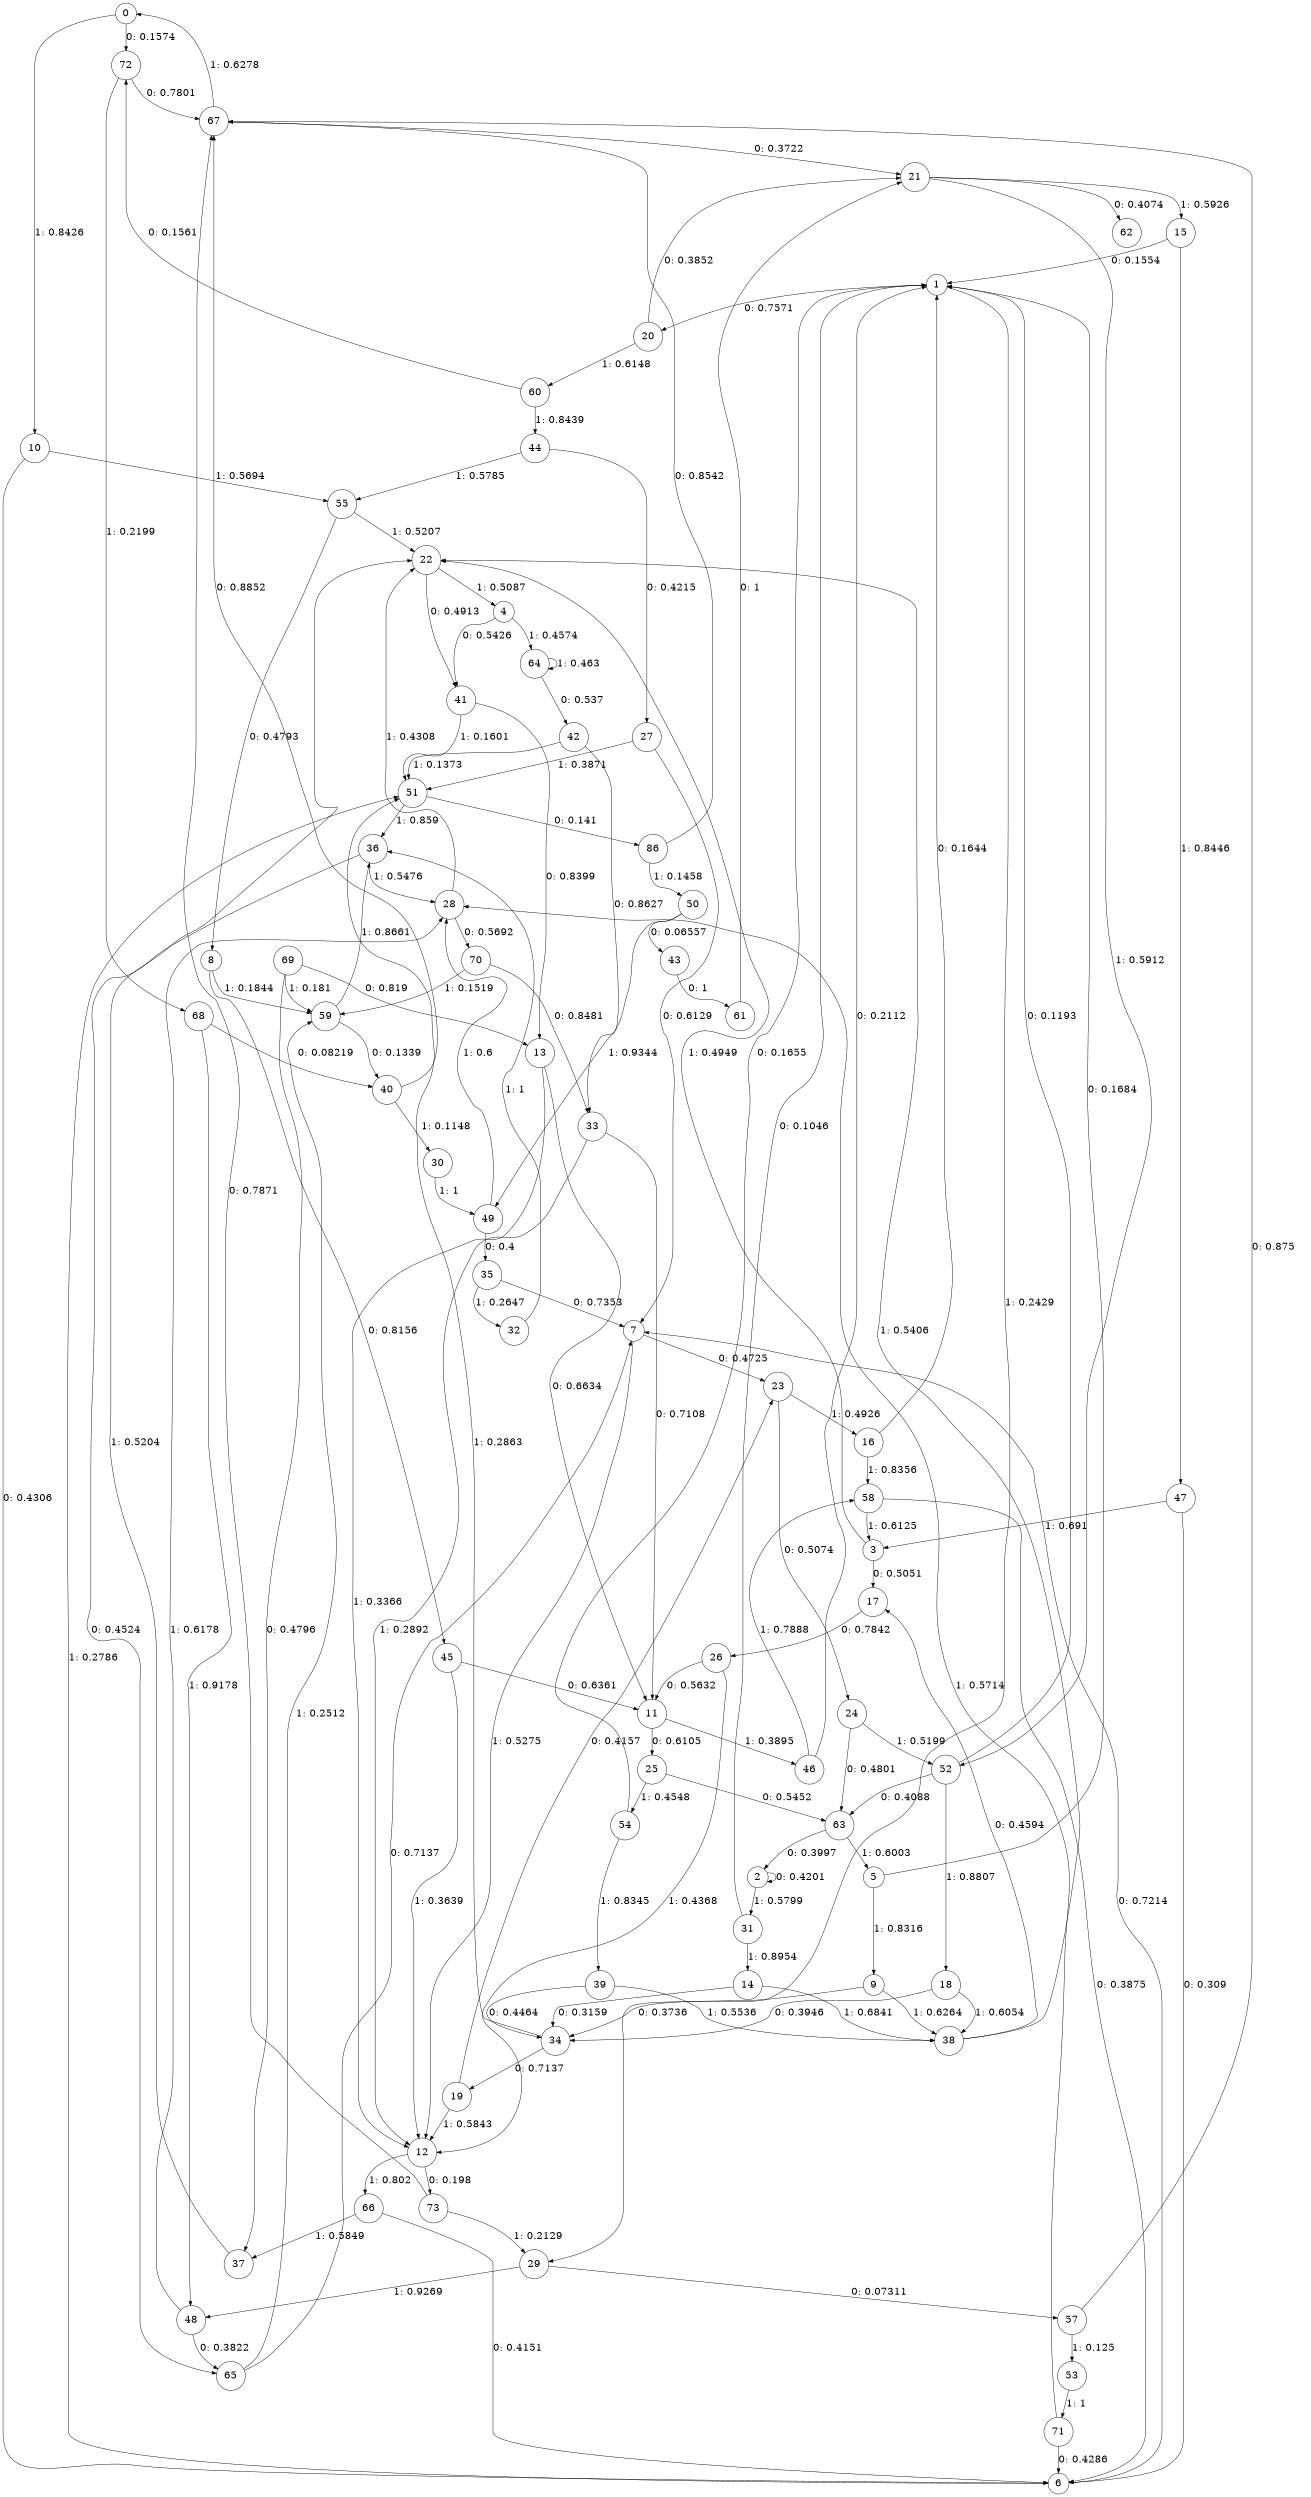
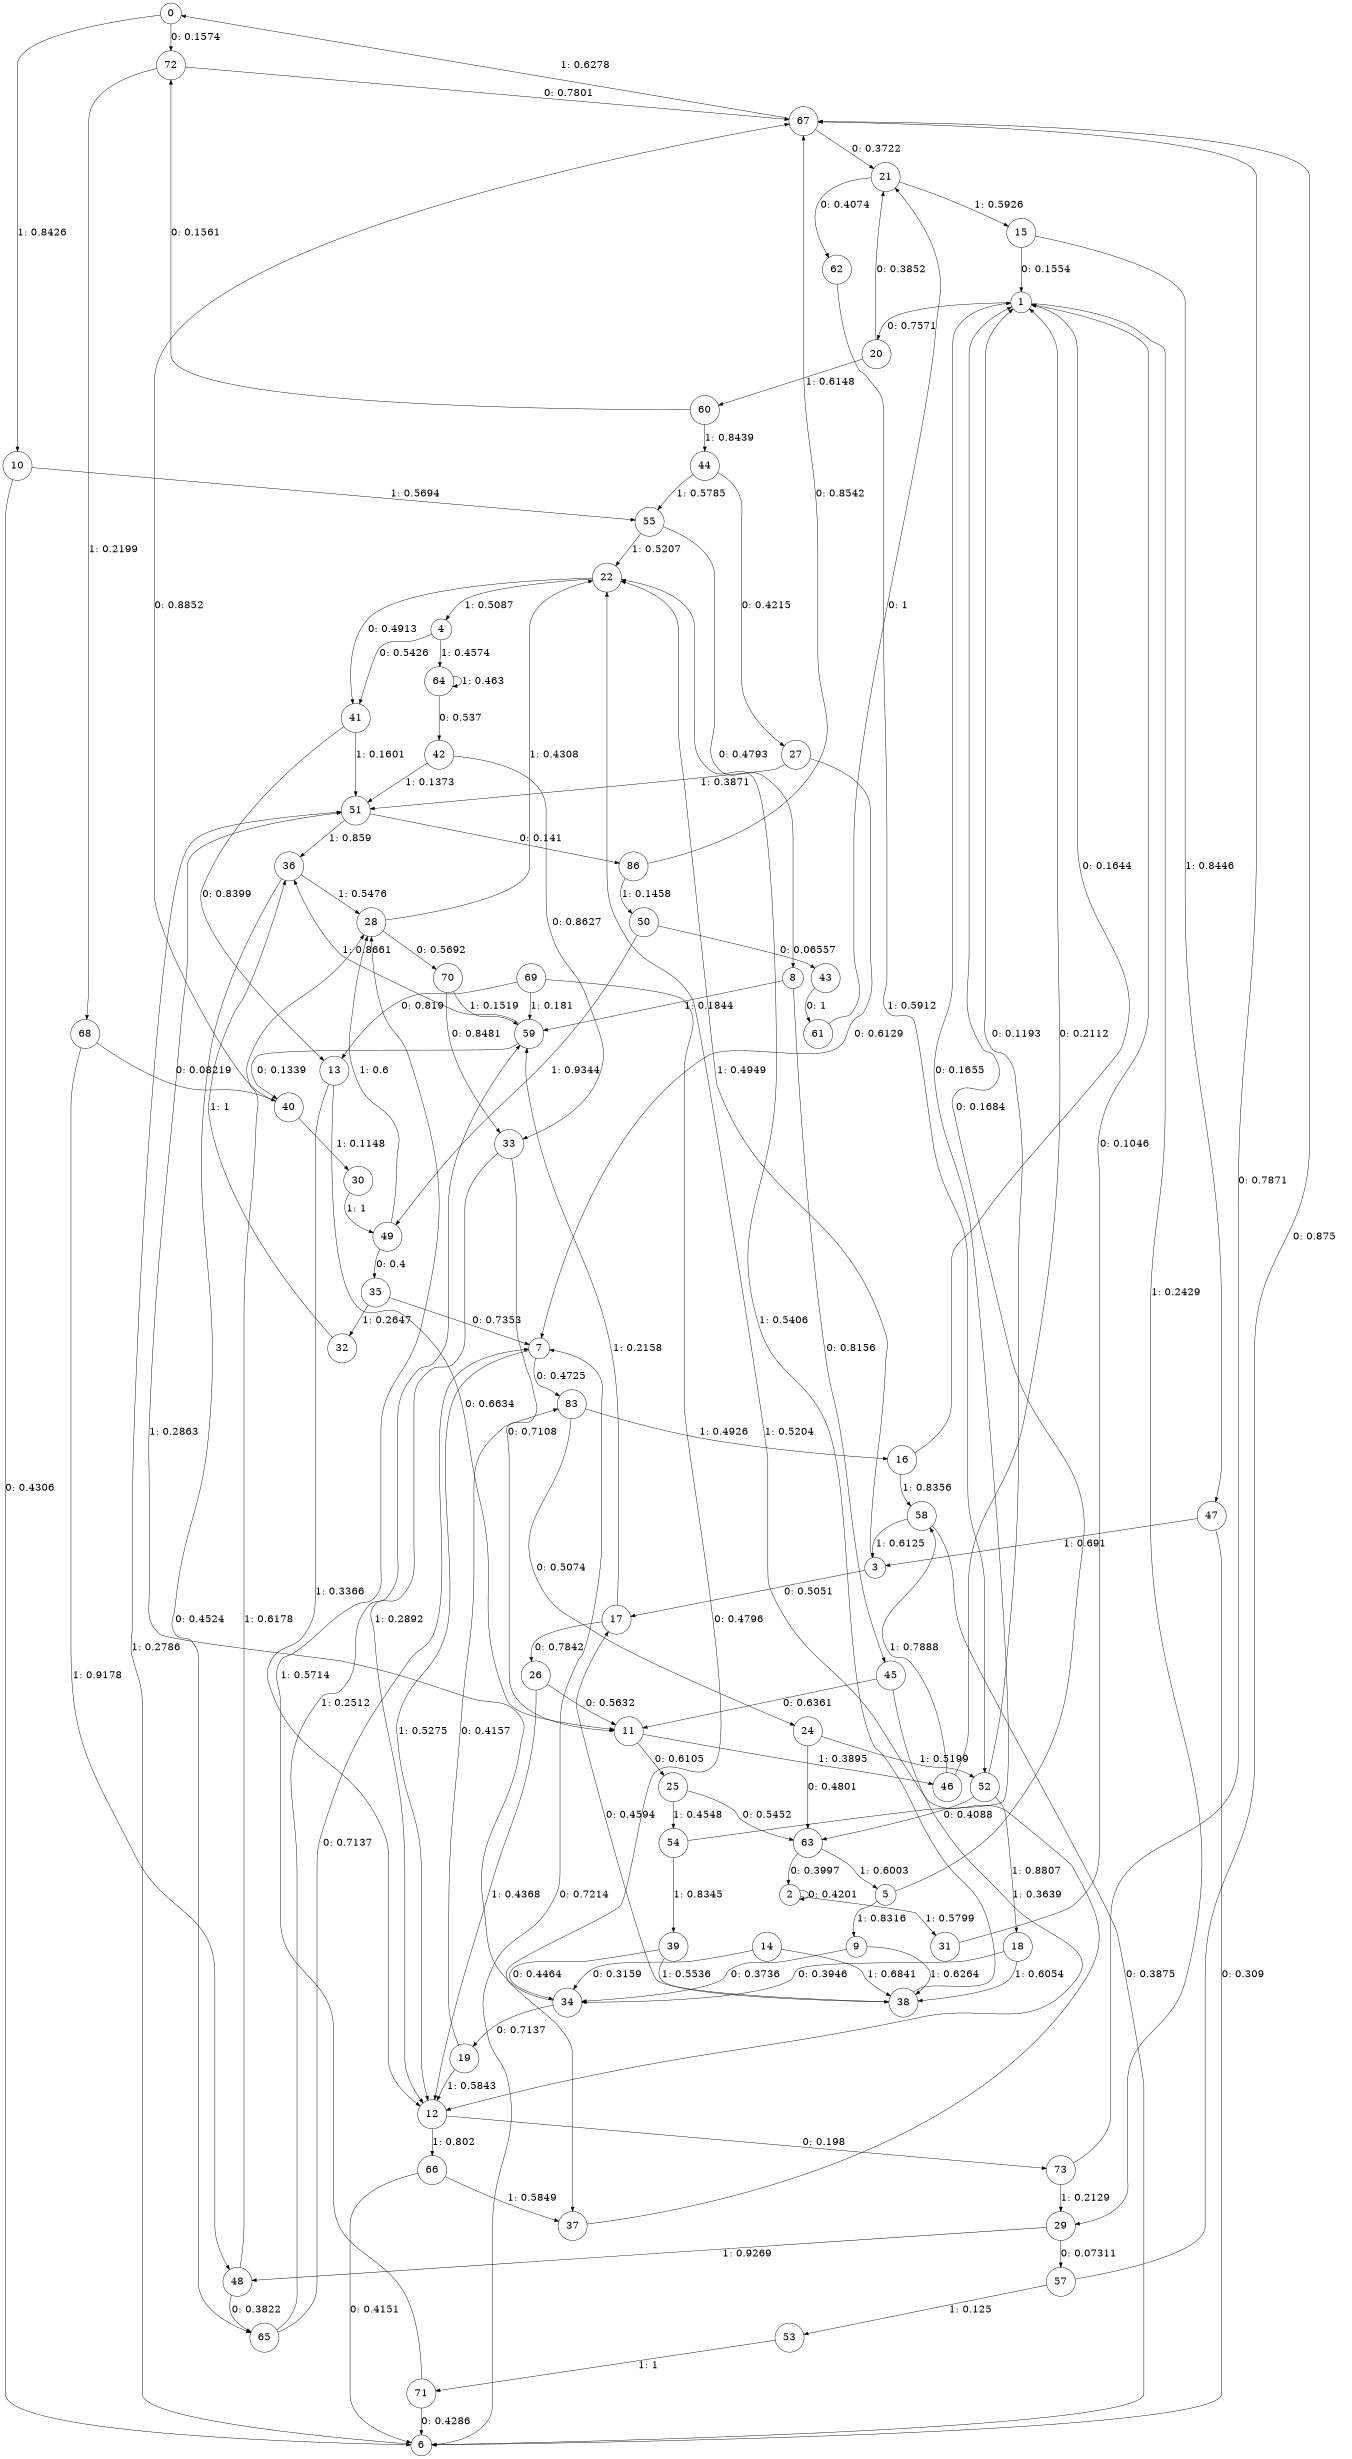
  digraph {
    node [fontsize=24 shape=circle]
    edge [fontsize=24]
    0
    72
    10
    67
    68
    6
    55
    21
    48
    40
    51
    7
    22
    8
    1
    20
    29
    60
    57
    15
    62
    44
    53
    28
    65
    2
    31
    14
    34
    38
    3
    17
    59
    26
    4
    41
    36
    12
    11
    64
    13
    42
    n43 [label=86]
    33
    5
    9
    19
-   23
+   23 [label=83]
    16
    24
    73
    66
    50
    58
    63
    52
    37
    45
    25
    46
    30
    54
    39
    47
    18
    27
    70
    71
    49
    35
    32
    69
    43
    61
    0 -> 72 [label="0: 0.1574   "]
    0 -> 10 [label="1: 0.8426   "]
    72 -> 67 [label="0: 0.7801   "]
    72 -> 68 [label="1: 0.2199   "]
    10 -> 6 [label="0: 0.4306   "]
    10 -> 55 [label="1: 0.5694   "]
    67 -> 0 [label="1: 0.6278   "]
    67 -> 21 [label="0: 0.3722   "]
    68 -> 48 [label="1: 0.9178   "]
    68 -> 40 [label="0: 0.08219  "]
    6 -> 51 [label="1: 0.2786   "]
    6 -> 7 [label="0: 0.7214   "]
    55 -> 22 [label="1: 0.5207   "]
    55 -> 8 [label="0: 0.4793   "]
    21 -> 15 [label="1: 0.5926   "]
    21 -> 62 [label="0: 0.4074   "]
    48 -> 28 [label="1: 0.6178   "]
    48 -> 65 [label="0: 0.3822   "]
    40 -> 67 [label="0: 0.8852   "]
    40 -> 30 [label="1: 0.1148   "]
    51 -> 36 [label="1: 0.859    "]
    51 -> n43 [label="0: 0.141    "]
    7 -> 12 [label="1: 0.5275   "]
    7 -> 23 [label="0: 0.4725   "]
    22 -> 4 [label="1: 0.5087   "]
    22 -> 41 [label="0: 0.4913   "]
    8 -> 59 [label="1: 0.1844   "]
    8 -> 45 [label="0: 0.8156   "]
    1 -> 20 [label="0: 0.7571   "]
    1 -> 29 [label="1: 0.2429   "]
    20 -> 21 [label="0: 0.3852   "]
    20 -> 60 [label="1: 0.6148   "]
    29 -> 48 [label="1: 0.9269   "]
    29 -> 57 [label="0: 0.07311  "]
    60 -> 72 [label="0: 0.1561   "]
    60 -> 44 [label="1: 0.8439   "]
    57 -> 67 [label="0: 0.875    "]
    57 -> 53 [label="1: 0.125    "]
    15 -> 1 [label="0: 0.1554   "]
    15 -> 47 [label="1: 0.8446   "]
-   21 -> 52 [label="1: 0.5912   "]
+   62 -> 52 [label="1: 0.5912   "]
    44 -> 55 [label="1: 0.5785   "]
    44 -> 27 [label="0: 0.4215   "]
    53 -> 71 [label="1: 1        "]
    28 -> 22 [label="1: 0.4308   "]
    28 -> 70 [label="0: 0.5692   "]
    65 -> 7 [label="0: 0.7137   "]
    65 -> 59 [label="1: 0.2512   "]
    2 -> 2 [label="0: 0.4201   "]
    2 -> 31 [label="1: 0.5799   "]
    31 -> 1 [label="0: 0.1046   "]
-   31 -> 14 [label="1: 0.8954   "]
    14 -> 34 [label="0: 0.3159   "]
    14 -> 38 [label="1: 0.6841   "]
    34 -> 51 [label="1: 0.2863   "]
    34 -> 19 [label="0: 0.7137   "]
    38 -> 22 [label="1: 0.5406   "]
    38 -> 17 [label="0: 0.4594   "]
    3 -> 22 [label="1: 0.4949   "]
    3 -> 17 [label="0: 0.5051   "]
+   17 -> 59 [label="1: 0.2158   "]
    17 -> 26 [label="0: 0.7842   "]
    59 -> 40 [label="0: 0.1339   "]
    59 -> 36 [label="1: 0.8661   "]
    26 -> 12 [label="1: 0.4368   "]
    26 -> 11 [label="0: 0.5632   "]
    4 -> 41 [label="0: 0.5426   "]
    4 -> 64 [label="1: 0.4574   "]
    41 -> 51 [label="1: 0.1601   "]
    41 -> 13 [label="0: 0.8399   "]
    36 -> 28 [label="1: 0.5476   "]
    36 -> 65 [label="0: 0.4524   "]
    12 -> 73 [label="0: 0.198    "]
    12 -> 66 [label="1: 0.802    "]
    11 -> 25 [label="0: 0.6105   "]
    11 -> 46 [label="1: 0.3895   "]
    64 -> 64 [label="1: 0.463    "]
    64 -> 42 [label="0: 0.537    "]
    13 -> 12 [label="1: 0.3366   "]
    13 -> 11 [label="0: 0.6634   "]
    42 -> 51 [label="1: 0.1373   "]
    42 -> 33 [label="0: 0.8627   "]
    n43 -> 67 [label="0: 0.8542   "]
    n43 -> 50 [label="1: 0.1458   "]
    33 -> 12 [label="1: 0.2892   "]
    33 -> 11 [label="0: 0.7108   "]
    5 -> 1 [label="0: 0.1684   "]
    5 -> 9 [label="1: 0.8316   "]
    9 -> 34 [label="0: 0.3736   "]
    9 -> 38 [label="1: 0.6264   "]
    19 -> 12 [label="1: 0.5843   "]
    19 -> 23 [label="0: 0.4157   "]
    23 -> 16 [label="1: 0.4926   "]
    23 -> 24 [label="0: 0.5074   "]
    16 -> 1 [label="0: 0.1644   "]
    16 -> 58 [label="1: 0.8356   "]
    24 -> 63 [label="0: 0.4801   "]
    24 -> 52 [label="1: 0.5199   "]
    73 -> 67 [label="0: 0.7871   "]
    73 -> 29 [label="1: 0.2129   "]
    66 -> 6 [label="0: 0.4151   "]
    66 -> 37 [label="1: 0.5849   "]
    50 -> 49 [label="1: 0.9344   "]
    50 -> 43 [label="0: 0.06557  "]
    58 -> 6 [label="0: 0.3875   "]
    58 -> 3 [label="1: 0.6125   "]
    63 -> 2 [label="0: 0.3997   "]
    63 -> 5 [label="1: 0.6003   "]
    52 -> 1 [label="0: 0.1193   "]
    52 -> 63 [label="0: 0.4088   "]
    52 -> 18 [label="1: 0.8807   "]
    37 -> 22 [label="1: 0.5204   "]
    45 -> 12 [label="1: 0.3639   "]
    45 -> 11 [label="0: 0.6361   "]
    25 -> 63 [label="0: 0.5452   "]
    25 -> 54 [label="1: 0.4548   "]
    46 -> 1 [label="0: 0.2112   "]
    46 -> 58 [label="1: 0.7888   "]
    30 -> 49 [label="1: 1        "]
    54 -> 1 [label="0: 0.1655   "]
    54 -> 39 [label="1: 0.8345   "]
    39 -> 34 [label="0: 0.4464   "]
    39 -> 38 [label="1: 0.5536   "]
    47 -> 6 [label="0: 0.309    "]
    47 -> 3 [label="1: 0.691    "]
    18 -> 34 [label="0: 0.3946   "]
    18 -> 38 [label="1: 0.6054   "]
    27 -> 51 [label="1: 0.3871   "]
    27 -> 7 [label="0: 0.6129   "]
    70 -> 59 [label="1: 0.1519   "]
    70 -> 33 [label="0: 0.8481   "]
    71 -> 6 [label="0: 0.4286   "]
    71 -> 28 [label="1: 0.5714   "]
    49 -> 28 [label="1: 0.6      "]
    49 -> 35 [label="0: 0.4      "]
    35 -> 7 [label="0: 0.7353   "]
    35 -> 32 [label="1: 0.2647   "]
    32 -> 36 [label="1: 1        "]
    69 -> 59 [label="1: 0.181    "]
    69 -> 13 [label="0: 0.819    "]
    69 -> 37 [label="0: 0.4796   "]
    43 -> 61 [label="0: 1        "]
    61 -> 21 [label="0: 1        "]
  }
